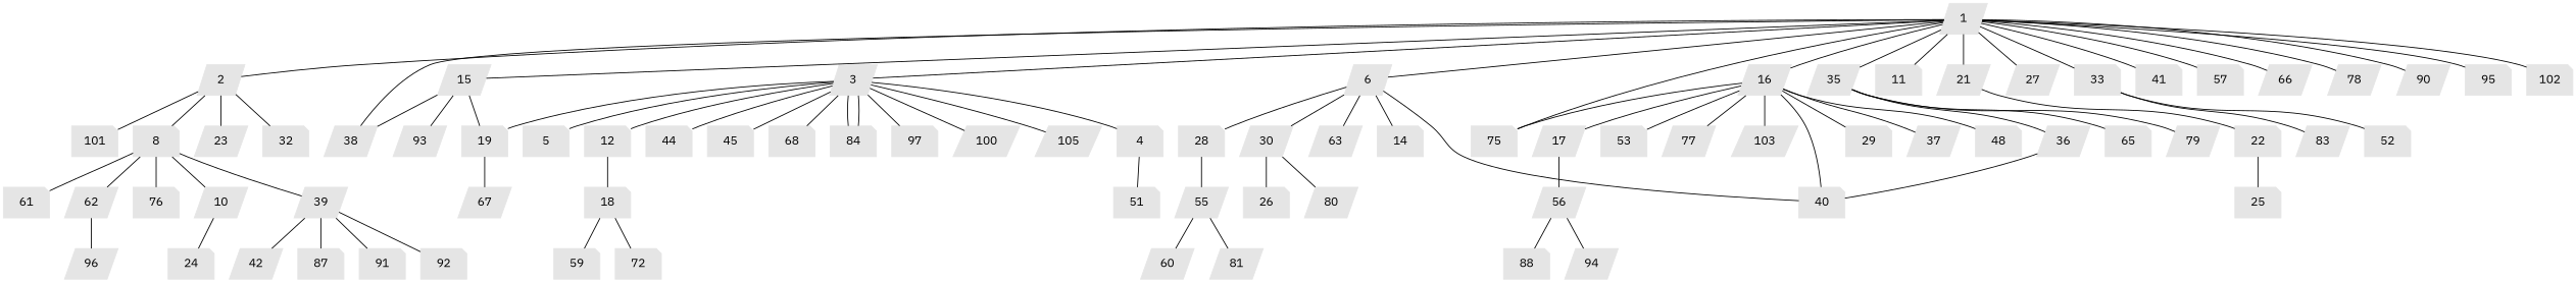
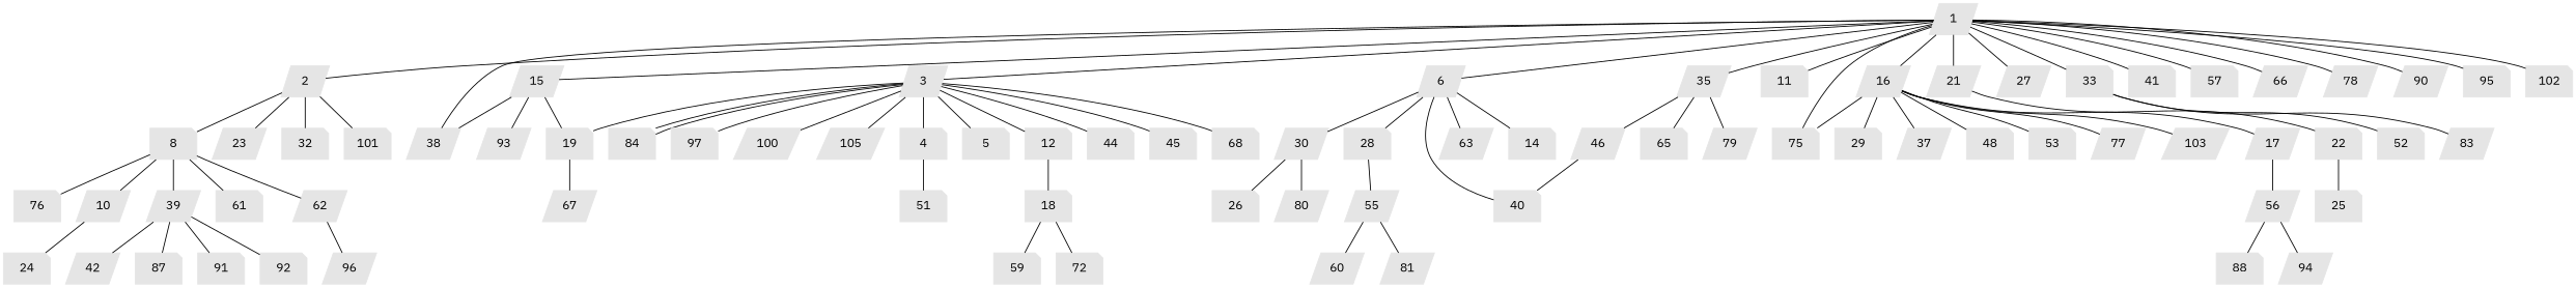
  graph {
    fontname="IBM Plex Sans"
    node [color=gray90 fontname="IBM Plex Sans" shape=note style=filled]
    edge [fontname="IBM Plex Sans"]
    1 [shape=parallelogram super="+9"]
    2 [shape=parallelogram]
    3 [shape=parallelogram super="+73"]
    6 [shape=parallelogram super="+7"]
    11
    15 [shape=parallelogram]
    16 [shape=parallelogram super="+31"]
    21 [shape=parallelogram]
    27 [shape=parallelogram super="+46"]
    33 [super="+58"]
    35 [shape=parallelogram super="+106"]
    38 [shape=parallelogram]
    41
    57
    66 [shape=parallelogram]
    75
    78 [shape=parallelogram]
    90 [shape=parallelogram]
    95
    102
    8 [super="+34"]
    23 [shape=parallelogram super="+74"]
    32 [super="+82"]
    101
    4 [super="+13"]
    5
    12 [super="+54"]
    19 [super="+47"]
    44 [super="+50"]
    45
    68
    84
    97
    100 [shape=parallelogram]
    105 [shape=parallelogram]
    14
    n37 [label=30 shape=parallelogram super="+30"]
    28
    40 [super="+43"]
    63 [shape=parallelogram]
    93 [shape=parallelogram]
    17 [shape=parallelogram]
    29
    37 [shape=parallelogram]
    48
    53
    77 [shape=parallelogram]
    103 [shape=parallelogram]
    22 [super="+70"]
    52
    83 [shape=parallelogram]
-   36 [shape=parallelogram]
+   36 [shape=parallelogram label=46]
    65
    79 [shape=parallelogram super="+99"]
    10 [shape=parallelogram]
    39 [shape=parallelogram super="+69"]
    61
    62 [shape=parallelogram]
    76 [super="+89"]
    51 [super="+86"]
    18
    67 [shape=parallelogram]
    26
    80 [shape=parallelogram]
    55 [shape=parallelogram super="+104"]
    24
    42 [shape=parallelogram]
    87
    91
    92
    96 [shape=parallelogram]
    59 [super="+98"]
    72
    56 [shape=parallelogram super="+64"]
    88
    94 [shape=parallelogram]
    25 [super="+71"]
    60 [shape=parallelogram]
    81 [shape=parallelogram]
    1 -- 2
    1 -- 3
    1 -- 6
    1 -- 11
    1 -- 15
    1 -- 16
    1 -- 21
    1 -- 27
    1 -- 33
    1 -- 35
    1 -- 38
    1 -- 41
    1 -- 57
    1 -- 66
    1 -- 75
    1 -- 78
    1 -- 90
    1 -- 95
    1 -- 102
    2 -- 8
    2 -- 23
    2 -- 32
    2 -- 101
    3 -- 4
    3 -- 5
    3 -- 12
    3 -- 19
    3 -- 44
    3 -- 45
    3 -- 68
    3 -- 84
    3 -- 84
    3 -- 97
    3 -- 100
    3 -- 105
    6 -- 14
    6 -- n37
    6 -- 28
    6 -- 40
    6 -- 63
    15 -- 38
    15 -- 19
    15 -- 93
    16 -- 75
-   16 -- 40
    16 -- 17
    16 -- 29
    16 -- 37
    16 -- 48
    16 -- 53
    16 -- 77
    16 -- 103
    21 -- 22
    33 -- 52
    33 -- 83
    35 -- 36
    35 -- 65
    35 -- 79
    8 -- 10
    8 -- 39
    8 -- 61
    8 -- 62
    8 -- 76
    4 -- 51
    12 -- 18
    19 -- 67
    n37 -- 26
    n37 -- 80
    28 -- 55
    17 -- 56
    22 -- 25
    36 -- 40
    10 -- 24
    39 -- 42
    39 -- 87
    39 -- 91
    39 -- 92
    62 -- 96
    18 -- 59
    18 -- 72
    55 -- 60
    55 -- 81
    56 -- 88
    56 -- 94
  }
